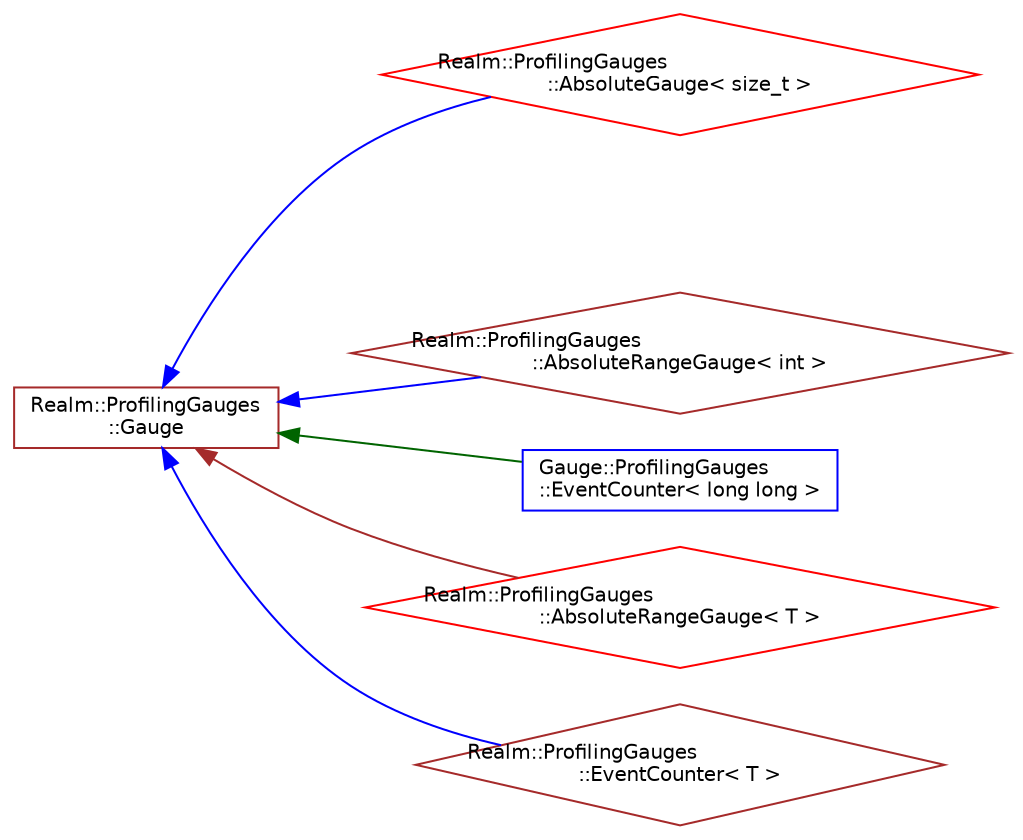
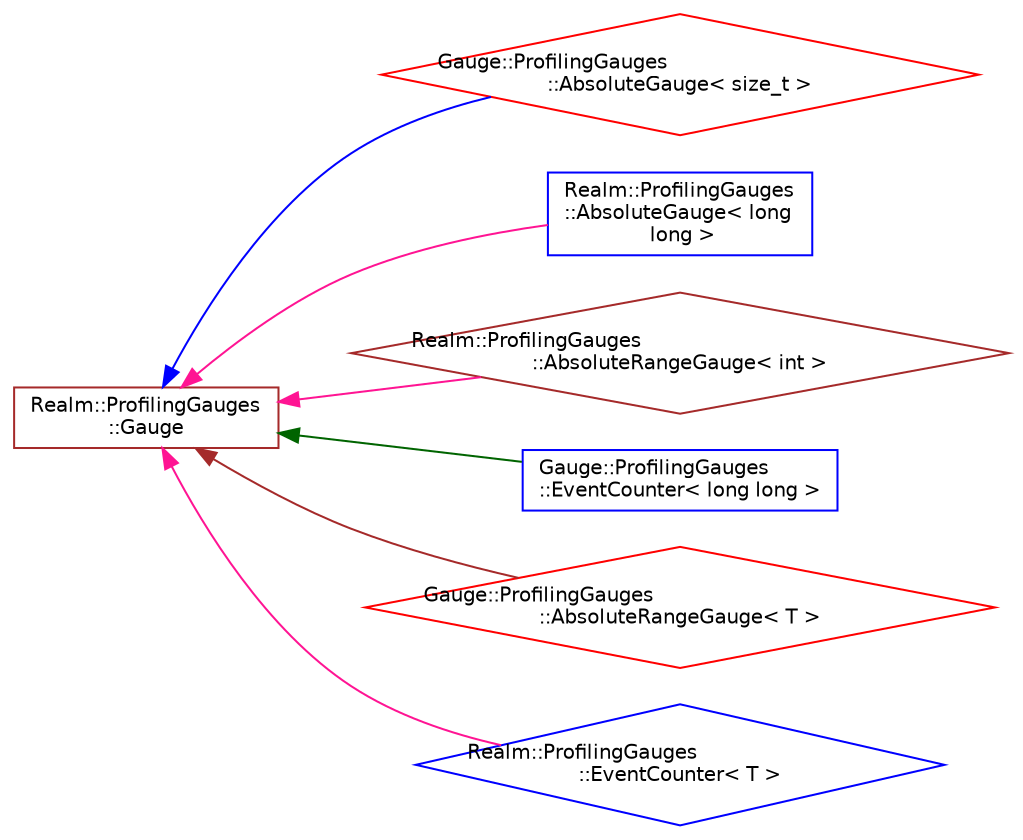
  digraph {
    rankdir=LR
    node [color=brown fillcolor=white fontname=Helvetica fontsize=10 shape=diamond style=filled]
    edge [color=blue dir=back fontname=Helvetica fontsize=10 labelfontname=Helvetica labelfontsize=10 style=solid]
    n1 [height=0.2 label="Realm::ProfilingGauges\l::Gauge" shape=box width=0.4]
-   n2 [color=red height=0.2 label="Realm::ProfilingGauges\l::AbsoluteGauge\< size_t \>" width=0.4]
+   n2 [color=red height=0.2 label="Gauge::ProfilingGauges\l::AbsoluteGauge\< size_t \>" width=0.4]
+   n3 [color=blue height=0.2 label="Realm::ProfilingGauges\l::AbsoluteGauge\< long\l long \>" shape=box width=0.4]
    n4 [height=0.2 label="Realm::ProfilingGauges\l::AbsoluteRangeGauge\< int \>" width=0.4]
    n5 [color=blue height=0.2 label="Gauge::ProfilingGauges\l::EventCounter\< long long \>" shape=box width=0.4]
-   n6 [color=red height=0.2 label="Realm::ProfilingGauges\l::AbsoluteRangeGauge\< T \>" width=0.4]
-   n7 [height=0.2 label="Realm::ProfilingGauges\l::EventCounter\< T \>" width=0.4]
+   n6 [color=red height=0.2 label="Gauge::ProfilingGauges\l::AbsoluteRangeGauge\< T \>" width=0.4]
+   n7 [color=blue height=0.2 label="Realm::ProfilingGauges\l::EventCounter\< T \>" width=0.4]
    n1 -> n2
-   n1 -> n4
+   n1 -> n3 [color=deeppink]
+   n1 -> n4 [color=deeppink]
    n1 -> n5 [color=darkgreen]
    n1 -> n6 [color=brown]
-   n1 -> n7
+   n1 -> n7 [color=deeppink]
  }
